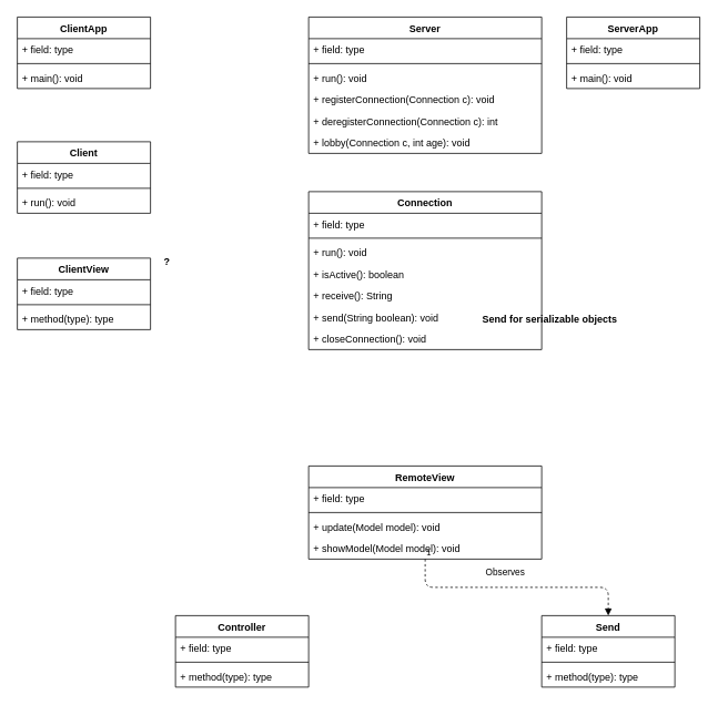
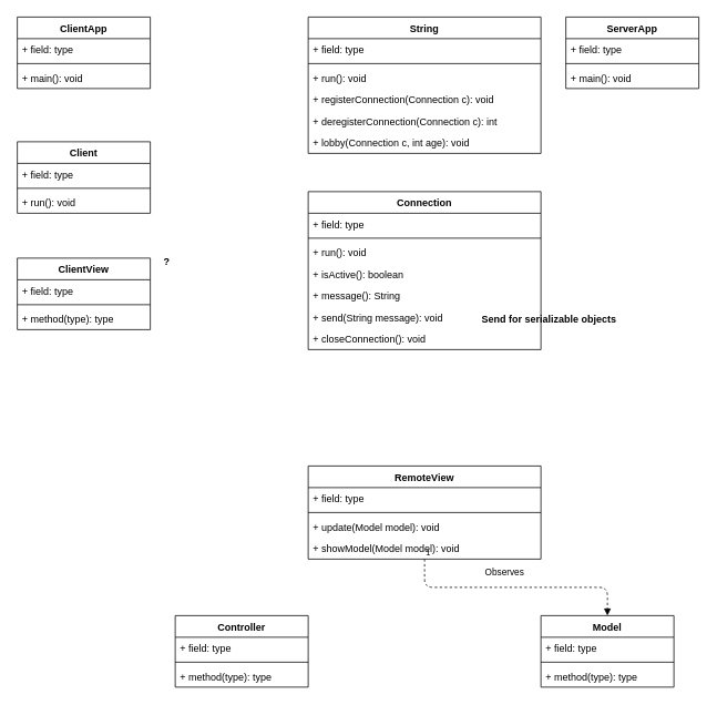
  <mxCell id="0" />
  <mxCell id="1" parent="0" />
  <mxCell id="2" value="ClientApp" style="swimlane;fontStyle=1;align=center;verticalAlign=top;childLayout=stackLayout;horizontal=1;startSize=26;horizontalStack=0;resizeParent=1;resizeParentMax=0;resizeLast=0;collapsible=1;marginBottom=0;" vertex="1" parent="1"><mxGeometry x="20" y="20" width="160" height="86" as="geometry" /></mxCell>
  <mxCell id="3" value="+ field: type" style="text;strokeColor=none;fillColor=none;align=left;verticalAlign=top;spacingLeft=4;spacingRight=4;overflow=hidden;rotatable=0;points=[[0,0.5],[1,0.5]];portConstraint=eastwest;" vertex="1" parent="2"><mxGeometry y="26" width="160" height="26" as="geometry" /></mxCell>
  <mxCell id="4" value="" style="line;strokeWidth=1;fillColor=none;align=left;verticalAlign=middle;spacingTop=-1;spacingLeft=3;spacingRight=3;rotatable=0;labelPosition=right;points=[];portConstraint=eastwest;" vertex="1" parent="2"><mxGeometry y="52" width="160" height="8" as="geometry" /></mxCell>
  <mxCell id="5" value="+ main(): void" style="text;strokeColor=none;fillColor=none;align=left;verticalAlign=top;spacingLeft=4;spacingRight=4;overflow=hidden;rotatable=0;points=[[0,0.5],[1,0.5]];portConstraint=eastwest;" vertex="1" parent="2"><mxGeometry y="60" width="160" height="26" as="geometry" /></mxCell>
  <mxCell id="6" value="Client" style="swimlane;fontStyle=1;align=center;verticalAlign=top;childLayout=stackLayout;horizontal=1;startSize=26;horizontalStack=0;resizeParent=1;resizeParentMax=0;resizeLast=0;collapsible=1;marginBottom=0;" vertex="1" parent="1"><mxGeometry x="20" y="170" width="160" height="86" as="geometry"><mxRectangle x="100" y="60" width="100" height="26" as="alternateBounds" /></mxGeometry></mxCell>
  <mxCell id="7" value="+ field: type" style="text;strokeColor=none;fillColor=none;align=left;verticalAlign=top;spacingLeft=4;spacingRight=4;overflow=hidden;rotatable=0;points=[[0,0.5],[1,0.5]];portConstraint=eastwest;" vertex="1" parent="6"><mxGeometry y="26" width="160" height="26" as="geometry" /></mxCell>
  <mxCell id="8" value="" style="line;strokeWidth=1;fillColor=none;align=left;verticalAlign=middle;spacingTop=-1;spacingLeft=3;spacingRight=3;rotatable=0;labelPosition=right;points=[];portConstraint=eastwest;" vertex="1" parent="6"><mxGeometry y="52" width="160" height="8" as="geometry" /></mxCell>
  <mxCell id="9" value="+ run(): void" style="text;strokeColor=none;fillColor=none;align=left;verticalAlign=top;spacingLeft=4;spacingRight=4;overflow=hidden;rotatable=0;points=[[0,0.5],[1,0.5]];portConstraint=eastwest;" vertex="1" parent="6"><mxGeometry y="60" width="160" height="26" as="geometry" /></mxCell>
  <mxCell id="10" value="ServerApp" style="swimlane;fontStyle=1;align=center;verticalAlign=top;childLayout=stackLayout;horizontal=1;startSize=26;horizontalStack=0;resizeParent=1;resizeParentMax=0;resizeLast=0;collapsible=1;marginBottom=0;" vertex="1" parent="1"><mxGeometry x="680" y="20" width="160" height="86" as="geometry" /></mxCell>
  <mxCell id="11" value="+ field: type" style="text;strokeColor=none;fillColor=none;align=left;verticalAlign=top;spacingLeft=4;spacingRight=4;overflow=hidden;rotatable=0;points=[[0,0.5],[1,0.5]];portConstraint=eastwest;" vertex="1" parent="10"><mxGeometry y="26" width="160" height="26" as="geometry" /></mxCell>
  <mxCell id="12" value="" style="line;strokeWidth=1;fillColor=none;align=left;verticalAlign=middle;spacingTop=-1;spacingLeft=3;spacingRight=3;rotatable=0;labelPosition=right;points=[];portConstraint=eastwest;" vertex="1" parent="10"><mxGeometry y="52" width="160" height="8" as="geometry" /></mxCell>
  <mxCell id="13" value="+ main(): void" style="text;strokeColor=none;fillColor=none;align=left;verticalAlign=top;spacingLeft=4;spacingRight=4;overflow=hidden;rotatable=0;points=[[0,0.5],[1,0.5]];portConstraint=eastwest;" vertex="1" parent="10"><mxGeometry y="60" width="160" height="26" as="geometry" /></mxCell>
  <mxCell id="14" value="ClientView" style="swimlane;fontStyle=1;align=center;verticalAlign=top;childLayout=stackLayout;horizontal=1;startSize=26;horizontalStack=0;resizeParent=1;resizeParentMax=0;resizeLast=0;collapsible=1;marginBottom=0;" vertex="1" parent="1"><mxGeometry x="20" y="310" width="160" height="86" as="geometry" /></mxCell>
  <mxCell id="15" value="+ field: type" style="text;strokeColor=none;fillColor=none;align=left;verticalAlign=top;spacingLeft=4;spacingRight=4;overflow=hidden;rotatable=0;points=[[0,0.5],[1,0.5]];portConstraint=eastwest;" vertex="1" parent="14"><mxGeometry y="26" width="160" height="26" as="geometry" /></mxCell>
  <mxCell id="16" value="" style="line;strokeWidth=1;fillColor=none;align=left;verticalAlign=middle;spacingTop=-1;spacingLeft=3;spacingRight=3;rotatable=0;labelPosition=right;points=[];portConstraint=eastwest;" vertex="1" parent="14"><mxGeometry y="52" width="160" height="8" as="geometry" /></mxCell>
  <mxCell id="17" value="+ method(type): type" style="text;strokeColor=none;fillColor=none;align=left;verticalAlign=top;spacingLeft=4;spacingRight=4;overflow=hidden;rotatable=0;points=[[0,0.5],[1,0.5]];portConstraint=eastwest;" vertex="1" parent="14"><mxGeometry y="60" width="160" height="26" as="geometry" /></mxCell>
  <mxCell id="18" value="?" style="text;align=center;fontStyle=1;verticalAlign=middle;spacingLeft=3;spacingRight=3;strokeColor=none;rotatable=0;points=[[0,0.5],[1,0.5]];portConstraint=eastwest;" vertex="1" parent="1"><mxGeometry x="160" y="300" width="80" height="26" as="geometry" /></mxCell>
- <mxCell id="19" value="Server" style="swimlane;fontStyle=1;align=center;verticalAlign=top;childLayout=stackLayout;horizontal=1;startSize=26;horizontalStack=0;resizeParent=1;resizeParentMax=0;resizeLast=0;collapsible=1;marginBottom=0;" vertex="1" parent="1"><mxGeometry x="370" y="20" width="280" height="164" as="geometry" /></mxCell>
+ <mxCell id="19" value="String" style="swimlane;fontStyle=1;align=center;verticalAlign=top;childLayout=stackLayout;horizontal=1;startSize=26;horizontalStack=0;resizeParent=1;resizeParentMax=0;resizeLast=0;collapsible=1;marginBottom=0;" vertex="1" parent="1"><mxGeometry x="370" y="20" width="280" height="164" as="geometry" /></mxCell>
  <mxCell id="20" value="+ field: type" style="text;strokeColor=none;fillColor=none;align=left;verticalAlign=top;spacingLeft=4;spacingRight=4;overflow=hidden;rotatable=0;points=[[0,0.5],[1,0.5]];portConstraint=eastwest;" vertex="1" parent="19"><mxGeometry y="26" width="280" height="26" as="geometry" /></mxCell>
  <mxCell id="21" value="" style="line;strokeWidth=1;fillColor=none;align=left;verticalAlign=middle;spacingTop=-1;spacingLeft=3;spacingRight=3;rotatable=0;labelPosition=right;points=[];portConstraint=eastwest;" vertex="1" parent="19"><mxGeometry y="52" width="280" height="8" as="geometry" /></mxCell>
  <mxCell id="22" value="+ run(): void" style="text;strokeColor=none;fillColor=none;align=left;verticalAlign=top;spacingLeft=4;spacingRight=4;overflow=hidden;rotatable=0;points=[[0,0.5],[1,0.5]];portConstraint=eastwest;" vertex="1" parent="19"><mxGeometry y="60" width="280" height="26" as="geometry" /></mxCell>
  <mxCell id="23" value="+ registerConnection(Connection c): void&#10;" style="text;strokeColor=none;fillColor=none;align=left;verticalAlign=top;spacingLeft=4;spacingRight=4;overflow=hidden;rotatable=0;points=[[0,0.5],[1,0.5]];portConstraint=eastwest;" vertex="1" parent="19"><mxGeometry y="86" width="280" height="26" as="geometry" /></mxCell>
  <mxCell id="24" value="+ deregisterConnection(Connection c): int" style="text;strokeColor=none;fillColor=none;align=left;verticalAlign=top;spacingLeft=4;spacingRight=4;overflow=hidden;rotatable=0;points=[[0,0.5],[1,0.5]];portConstraint=eastwest;" vertex="1" parent="19"><mxGeometry y="112" width="280" height="26" as="geometry" /></mxCell>
  <mxCell id="25" value="+ lobby(Connection c, int age): void" style="text;strokeColor=none;fillColor=none;align=left;verticalAlign=top;spacingLeft=4;spacingRight=4;overflow=hidden;rotatable=0;points=[[0,0.5],[1,0.5]];portConstraint=eastwest;" vertex="1" parent="19"><mxGeometry y="138" width="280" height="26" as="geometry" /></mxCell>
  <mxCell id="26" value="Connection" style="swimlane;fontStyle=1;align=center;verticalAlign=top;childLayout=stackLayout;horizontal=1;startSize=26;horizontalStack=0;resizeParent=1;resizeParentMax=0;resizeLast=0;collapsible=1;marginBottom=0;" vertex="1" parent="1"><mxGeometry x="370" y="230" width="280" height="190" as="geometry" /></mxCell>
  <mxCell id="27" value="+ field: type" style="text;strokeColor=none;fillColor=none;align=left;verticalAlign=top;spacingLeft=4;spacingRight=4;overflow=hidden;rotatable=0;points=[[0,0.5],[1,0.5]];portConstraint=eastwest;" vertex="1" parent="26"><mxGeometry y="26" width="280" height="26" as="geometry" /></mxCell>
  <mxCell id="28" value="" style="line;strokeWidth=1;fillColor=none;align=left;verticalAlign=middle;spacingTop=-1;spacingLeft=3;spacingRight=3;rotatable=0;labelPosition=right;points=[];portConstraint=eastwest;" vertex="1" parent="26"><mxGeometry y="52" width="280" height="8" as="geometry" /></mxCell>
  <mxCell id="29" value="+ run(): void" style="text;strokeColor=none;fillColor=none;align=left;verticalAlign=top;spacingLeft=4;spacingRight=4;overflow=hidden;rotatable=0;points=[[0,0.5],[1,0.5]];portConstraint=eastwest;" vertex="1" parent="26"><mxGeometry y="60" width="280" height="26" as="geometry" /></mxCell>
  <mxCell id="30" value="+ isActive(): boolean" style="text;strokeColor=none;fillColor=none;align=left;verticalAlign=top;spacingLeft=4;spacingRight=4;overflow=hidden;rotatable=0;points=[[0,0.5],[1,0.5]];portConstraint=eastwest;" vertex="1" parent="26"><mxGeometry y="86" width="280" height="26" as="geometry" /></mxCell>
- <mxCell id="31" value="+ receive(): String" style="text;strokeColor=none;fillColor=none;align=left;verticalAlign=top;spacingLeft=4;spacingRight=4;overflow=hidden;rotatable=0;points=[[0,0.5],[1,0.5]];portConstraint=eastwest;" vertex="1" parent="26"><mxGeometry y="112" width="280" height="26" as="geometry" /></mxCell>
- <mxCell id="32" value="+ send(String boolean): void" style="text;strokeColor=none;fillColor=none;align=left;verticalAlign=top;spacingLeft=4;spacingRight=4;overflow=hidden;rotatable=0;points=[[0,0.5],[1,0.5]];portConstraint=eastwest;" vertex="1" parent="26"><mxGeometry y="138" width="280" height="26" as="geometry" /></mxCell>
+ <mxCell id="31" value="+ message(): String" style="text;strokeColor=none;fillColor=none;align=left;verticalAlign=top;spacingLeft=4;spacingRight=4;overflow=hidden;rotatable=0;points=[[0,0.5],[1,0.5]];portConstraint=eastwest;" vertex="1" parent="26"><mxGeometry y="112" width="280" height="26" as="geometry" /></mxCell>
+ <mxCell id="32" value="+ send(String message): void" style="text;strokeColor=none;fillColor=none;align=left;verticalAlign=top;spacingLeft=4;spacingRight=4;overflow=hidden;rotatable=0;points=[[0,0.5],[1,0.5]];portConstraint=eastwest;" vertex="1" parent="26"><mxGeometry y="138" width="280" height="26" as="geometry" /></mxCell>
  <mxCell id="33" value="+ closeConnection(): void" style="text;strokeColor=none;fillColor=none;align=left;verticalAlign=top;spacingLeft=4;spacingRight=4;overflow=hidden;rotatable=0;points=[[0,0.5],[1,0.5]];portConstraint=eastwest;" vertex="1" parent="26"><mxGeometry y="164" width="280" height="26" as="geometry" /></mxCell>
  <mxCell id="34" value="Observes" style="endArrow=block;endFill=1;html=1;edgeStyle=orthogonalEdgeStyle;align=left;verticalAlign=top;entryX=0.5;entryY=0;entryDx=0;entryDy=0;dashed=1;" edge="1" parent="1" source="36" target="45"><mxGeometry x="-0.269" y="31" relative="1" as="geometry"><mxPoint x="410" y="520" as="sourcePoint" /><mxPoint x="570" y="510" as="targetPoint" /><mxPoint as="offset" /></mxGeometry></mxCell>
  <mxCell id="35" value="1" style="resizable=0;html=1;align=left;verticalAlign=bottom;labelBackgroundColor=#ffffff;fontSize=10;" connectable="0" vertex="1" parent="34"><mxGeometry x="-1" relative="1" as="geometry" /></mxCell>
  <mxCell id="36" value="RemoteView" style="swimlane;fontStyle=1;align=center;verticalAlign=top;childLayout=stackLayout;horizontal=1;startSize=26;horizontalStack=0;resizeParent=1;resizeParentMax=0;resizeLast=0;collapsible=1;marginBottom=0;" vertex="1" parent="1"><mxGeometry x="370" y="560" width="280" height="112" as="geometry" /></mxCell>
  <mxCell id="37" value="+ field: type" style="text;strokeColor=none;fillColor=none;align=left;verticalAlign=top;spacingLeft=4;spacingRight=4;overflow=hidden;rotatable=0;points=[[0,0.5],[1,0.5]];portConstraint=eastwest;" vertex="1" parent="36"><mxGeometry y="26" width="280" height="26" as="geometry" /></mxCell>
  <mxCell id="38" value="" style="line;strokeWidth=1;fillColor=none;align=left;verticalAlign=middle;spacingTop=-1;spacingLeft=3;spacingRight=3;rotatable=0;labelPosition=right;points=[];portConstraint=eastwest;" vertex="1" parent="36"><mxGeometry y="52" width="280" height="8" as="geometry" /></mxCell>
  <mxCell id="39" value="+ update(Model model): void" style="text;strokeColor=none;fillColor=none;align=left;verticalAlign=top;spacingLeft=4;spacingRight=4;overflow=hidden;rotatable=0;points=[[0,0.5],[1,0.5]];portConstraint=eastwest;" vertex="1" parent="36"><mxGeometry y="60" width="280" height="26" as="geometry" /></mxCell>
  <mxCell id="40" value="+ showModel(Model model): void" style="text;strokeColor=none;fillColor=none;align=left;verticalAlign=top;spacingLeft=4;spacingRight=4;overflow=hidden;rotatable=0;points=[[0,0.5],[1,0.5]];portConstraint=eastwest;" vertex="1" parent="36"><mxGeometry y="86" width="280" height="26" as="geometry" /></mxCell>
  <mxCell id="41" value="Controller" style="swimlane;fontStyle=1;align=center;verticalAlign=top;childLayout=stackLayout;horizontal=1;startSize=26;horizontalStack=0;resizeParent=1;resizeParentMax=0;resizeLast=0;collapsible=1;marginBottom=0;" vertex="1" parent="1"><mxGeometry x="210" y="740" width="160" height="86" as="geometry" /></mxCell>
  <mxCell id="42" value="+ field: type" style="text;strokeColor=none;fillColor=none;align=left;verticalAlign=top;spacingLeft=4;spacingRight=4;overflow=hidden;rotatable=0;points=[[0,0.5],[1,0.5]];portConstraint=eastwest;" vertex="1" parent="41"><mxGeometry y="26" width="160" height="26" as="geometry" /></mxCell>
  <mxCell id="43" value="" style="line;strokeWidth=1;fillColor=none;align=left;verticalAlign=middle;spacingTop=-1;spacingLeft=3;spacingRight=3;rotatable=0;labelPosition=right;points=[];portConstraint=eastwest;" vertex="1" parent="41"><mxGeometry y="52" width="160" height="8" as="geometry" /></mxCell>
  <mxCell id="44" value="+ method(type): type" style="text;strokeColor=none;fillColor=none;align=left;verticalAlign=top;spacingLeft=4;spacingRight=4;overflow=hidden;rotatable=0;points=[[0,0.5],[1,0.5]];portConstraint=eastwest;" vertex="1" parent="41"><mxGeometry y="60" width="160" height="26" as="geometry" /></mxCell>
- <mxCell id="45" value="Send" style="swimlane;fontStyle=1;align=center;verticalAlign=top;childLayout=stackLayout;horizontal=1;startSize=26;horizontalStack=0;resizeParent=1;resizeParentMax=0;resizeLast=0;collapsible=1;marginBottom=0;" vertex="1" parent="1"><mxGeometry x="650" y="740" width="160" height="86" as="geometry" /></mxCell>
+ <mxCell id="45" value="Model" style="swimlane;fontStyle=1;align=center;verticalAlign=top;childLayout=stackLayout;horizontal=1;startSize=26;horizontalStack=0;resizeParent=1;resizeParentMax=0;resizeLast=0;collapsible=1;marginBottom=0;" vertex="1" parent="1"><mxGeometry x="650" y="740" width="160" height="86" as="geometry" /></mxCell>
  <mxCell id="46" value="+ field: type" style="text;strokeColor=none;fillColor=none;align=left;verticalAlign=top;spacingLeft=4;spacingRight=4;overflow=hidden;rotatable=0;points=[[0,0.5],[1,0.5]];portConstraint=eastwest;" vertex="1" parent="45"><mxGeometry y="26" width="160" height="26" as="geometry" /></mxCell>
  <mxCell id="47" value="" style="line;strokeWidth=1;fillColor=none;align=left;verticalAlign=middle;spacingTop=-1;spacingLeft=3;spacingRight=3;rotatable=0;labelPosition=right;points=[];portConstraint=eastwest;" vertex="1" parent="45"><mxGeometry y="52" width="160" height="8" as="geometry" /></mxCell>
  <mxCell id="48" value="+ method(type): type" style="text;strokeColor=none;fillColor=none;align=left;verticalAlign=top;spacingLeft=4;spacingRight=4;overflow=hidden;rotatable=0;points=[[0,0.5],[1,0.5]];portConstraint=eastwest;" vertex="1" parent="45"><mxGeometry y="60" width="160" height="26" as="geometry" /></mxCell>
  <mxCell id="49" value="Send for serializable objects" style="text;align=center;fontStyle=1;verticalAlign=middle;spacingLeft=3;spacingRight=3;strokeColor=none;rotatable=0;points=[[0,0.5],[1,0.5]];portConstraint=eastwest;" vertex="1" parent="1"><mxGeometry x="620" y="370" width="80" height="26" as="geometry" /></mxCell>
